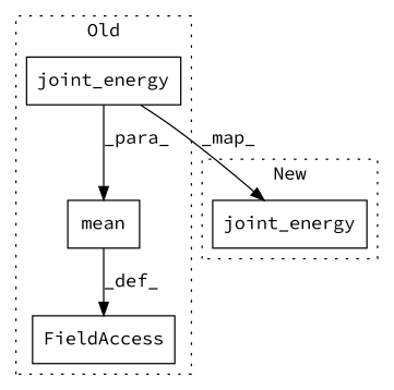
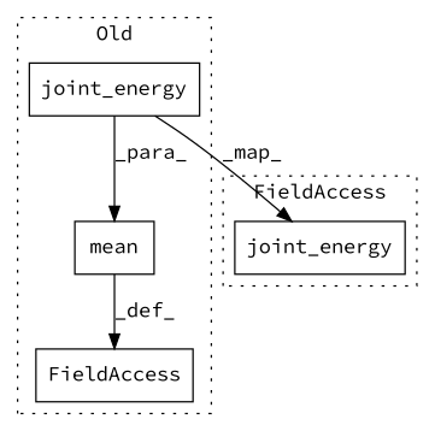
  digraph {
    fontname="Source Code Pro"
    node [a=32 l="13,1" shape=box fontname="Source Code Pro"]
    edge [fontname="Source Code Pro"]
    n1 [label=joint_energy s="2325,2359"]
    n2 [a=22 l=15 label=FieldAccess s=2367]
    n3 [l="5,1" label=mean s="2302,2360"]
    n4 [label=joint_energy s="2338,2372"]
    subgraph cluster_1 {
      label=Old
      style=dotted
      n1
      n2
      n3
    }
    subgraph cluster_2 {
-     label=New
+     label=FieldAccess
      style=dotted
      n4
    }
    n1 -> n3 [label=_para_]
    n1 -> n4 [label=_map_]
    n3 -> n2 [label=_def_]
  }
